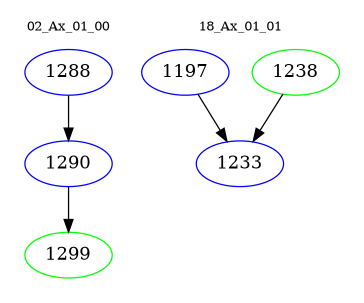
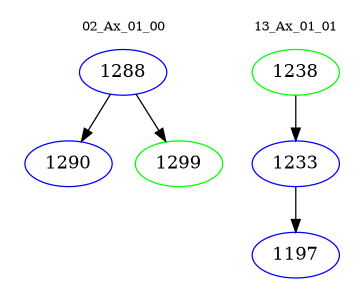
  digraph {
    node [color=blue]
    edge [color=black]
    n1 [label=1288]
    n2 [label=1290]
    n3 [color=green label=1299]
    n4 [color=green label=1238]
    n5 [label=1233]
    n6 [label=1197]
    subgraph cluster_1 {
      color=white
      fontsize=10
      label="02_Ax_01_00"
      n1
      n2
      n3
    }
    subgraph cluster_2 {
      color=white
      fontsize=10
-     label="18_Ax_01_01"
+     label="13_Ax_01_01"
      n4
      n5
      n6
    }
    n1 -> n2
-   n2 -> n3
+   n1 -> n3
    n4 -> n5
-   n6 -> n5
+   n5 -> n6
  }
